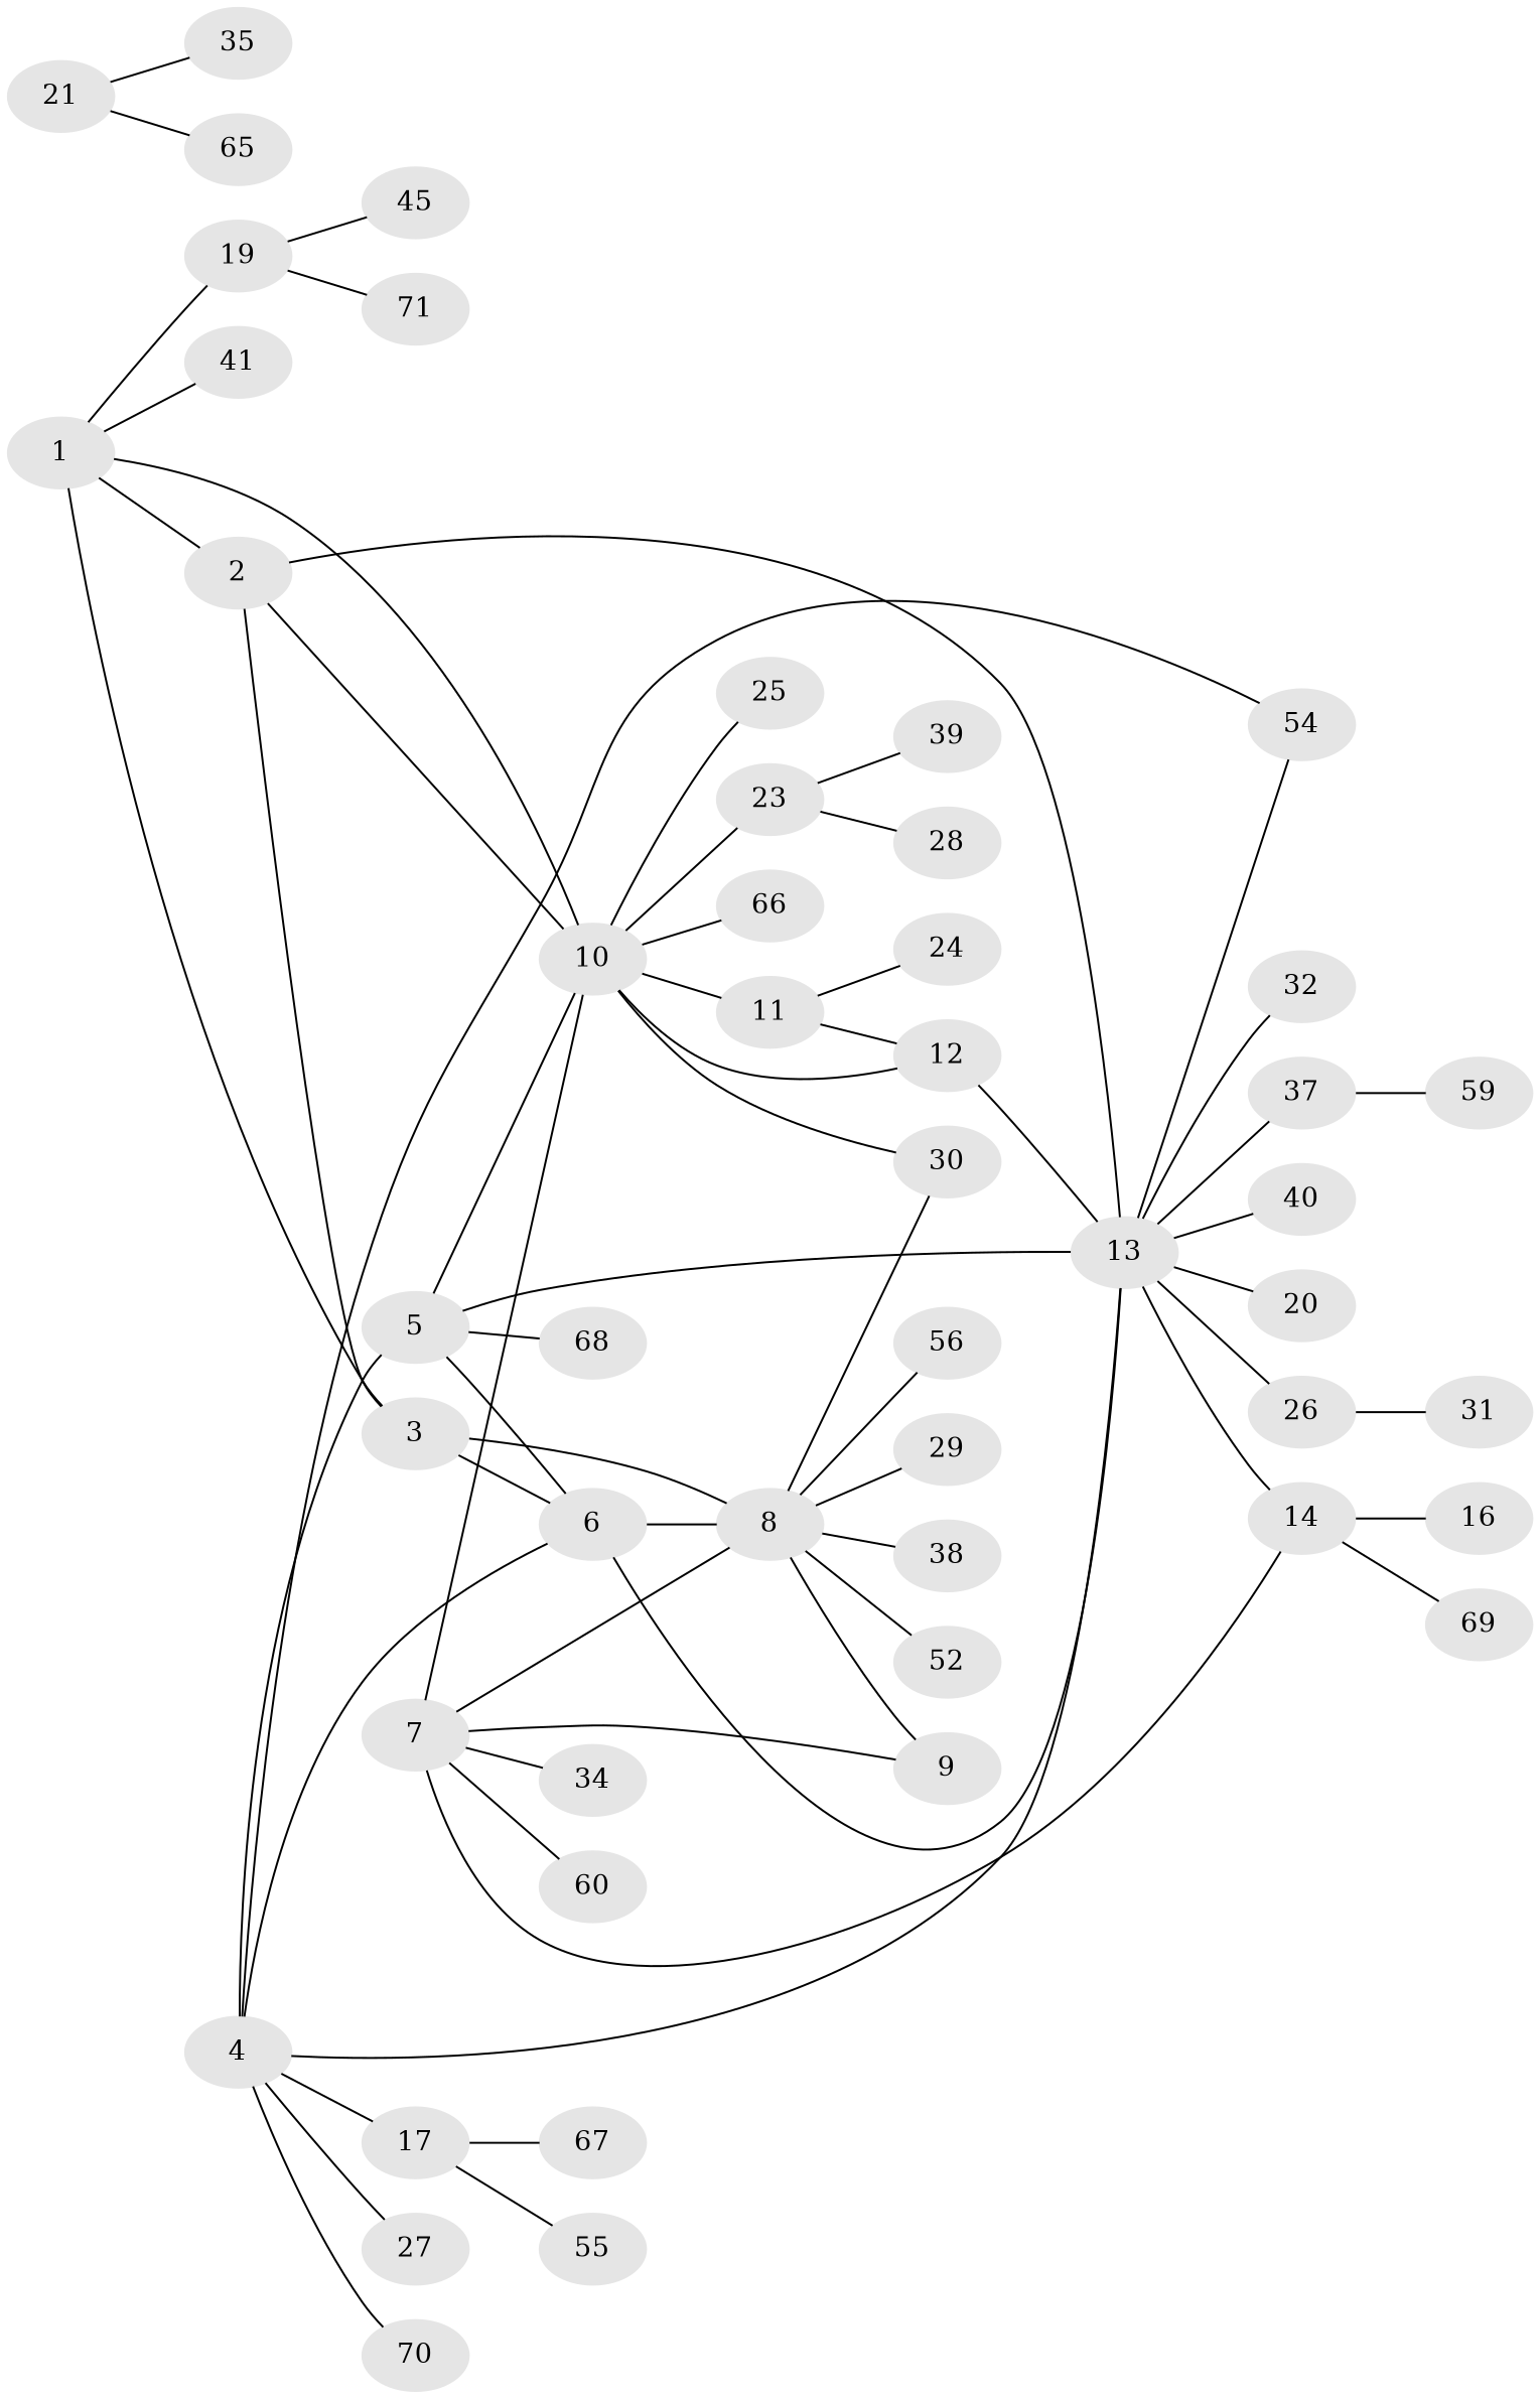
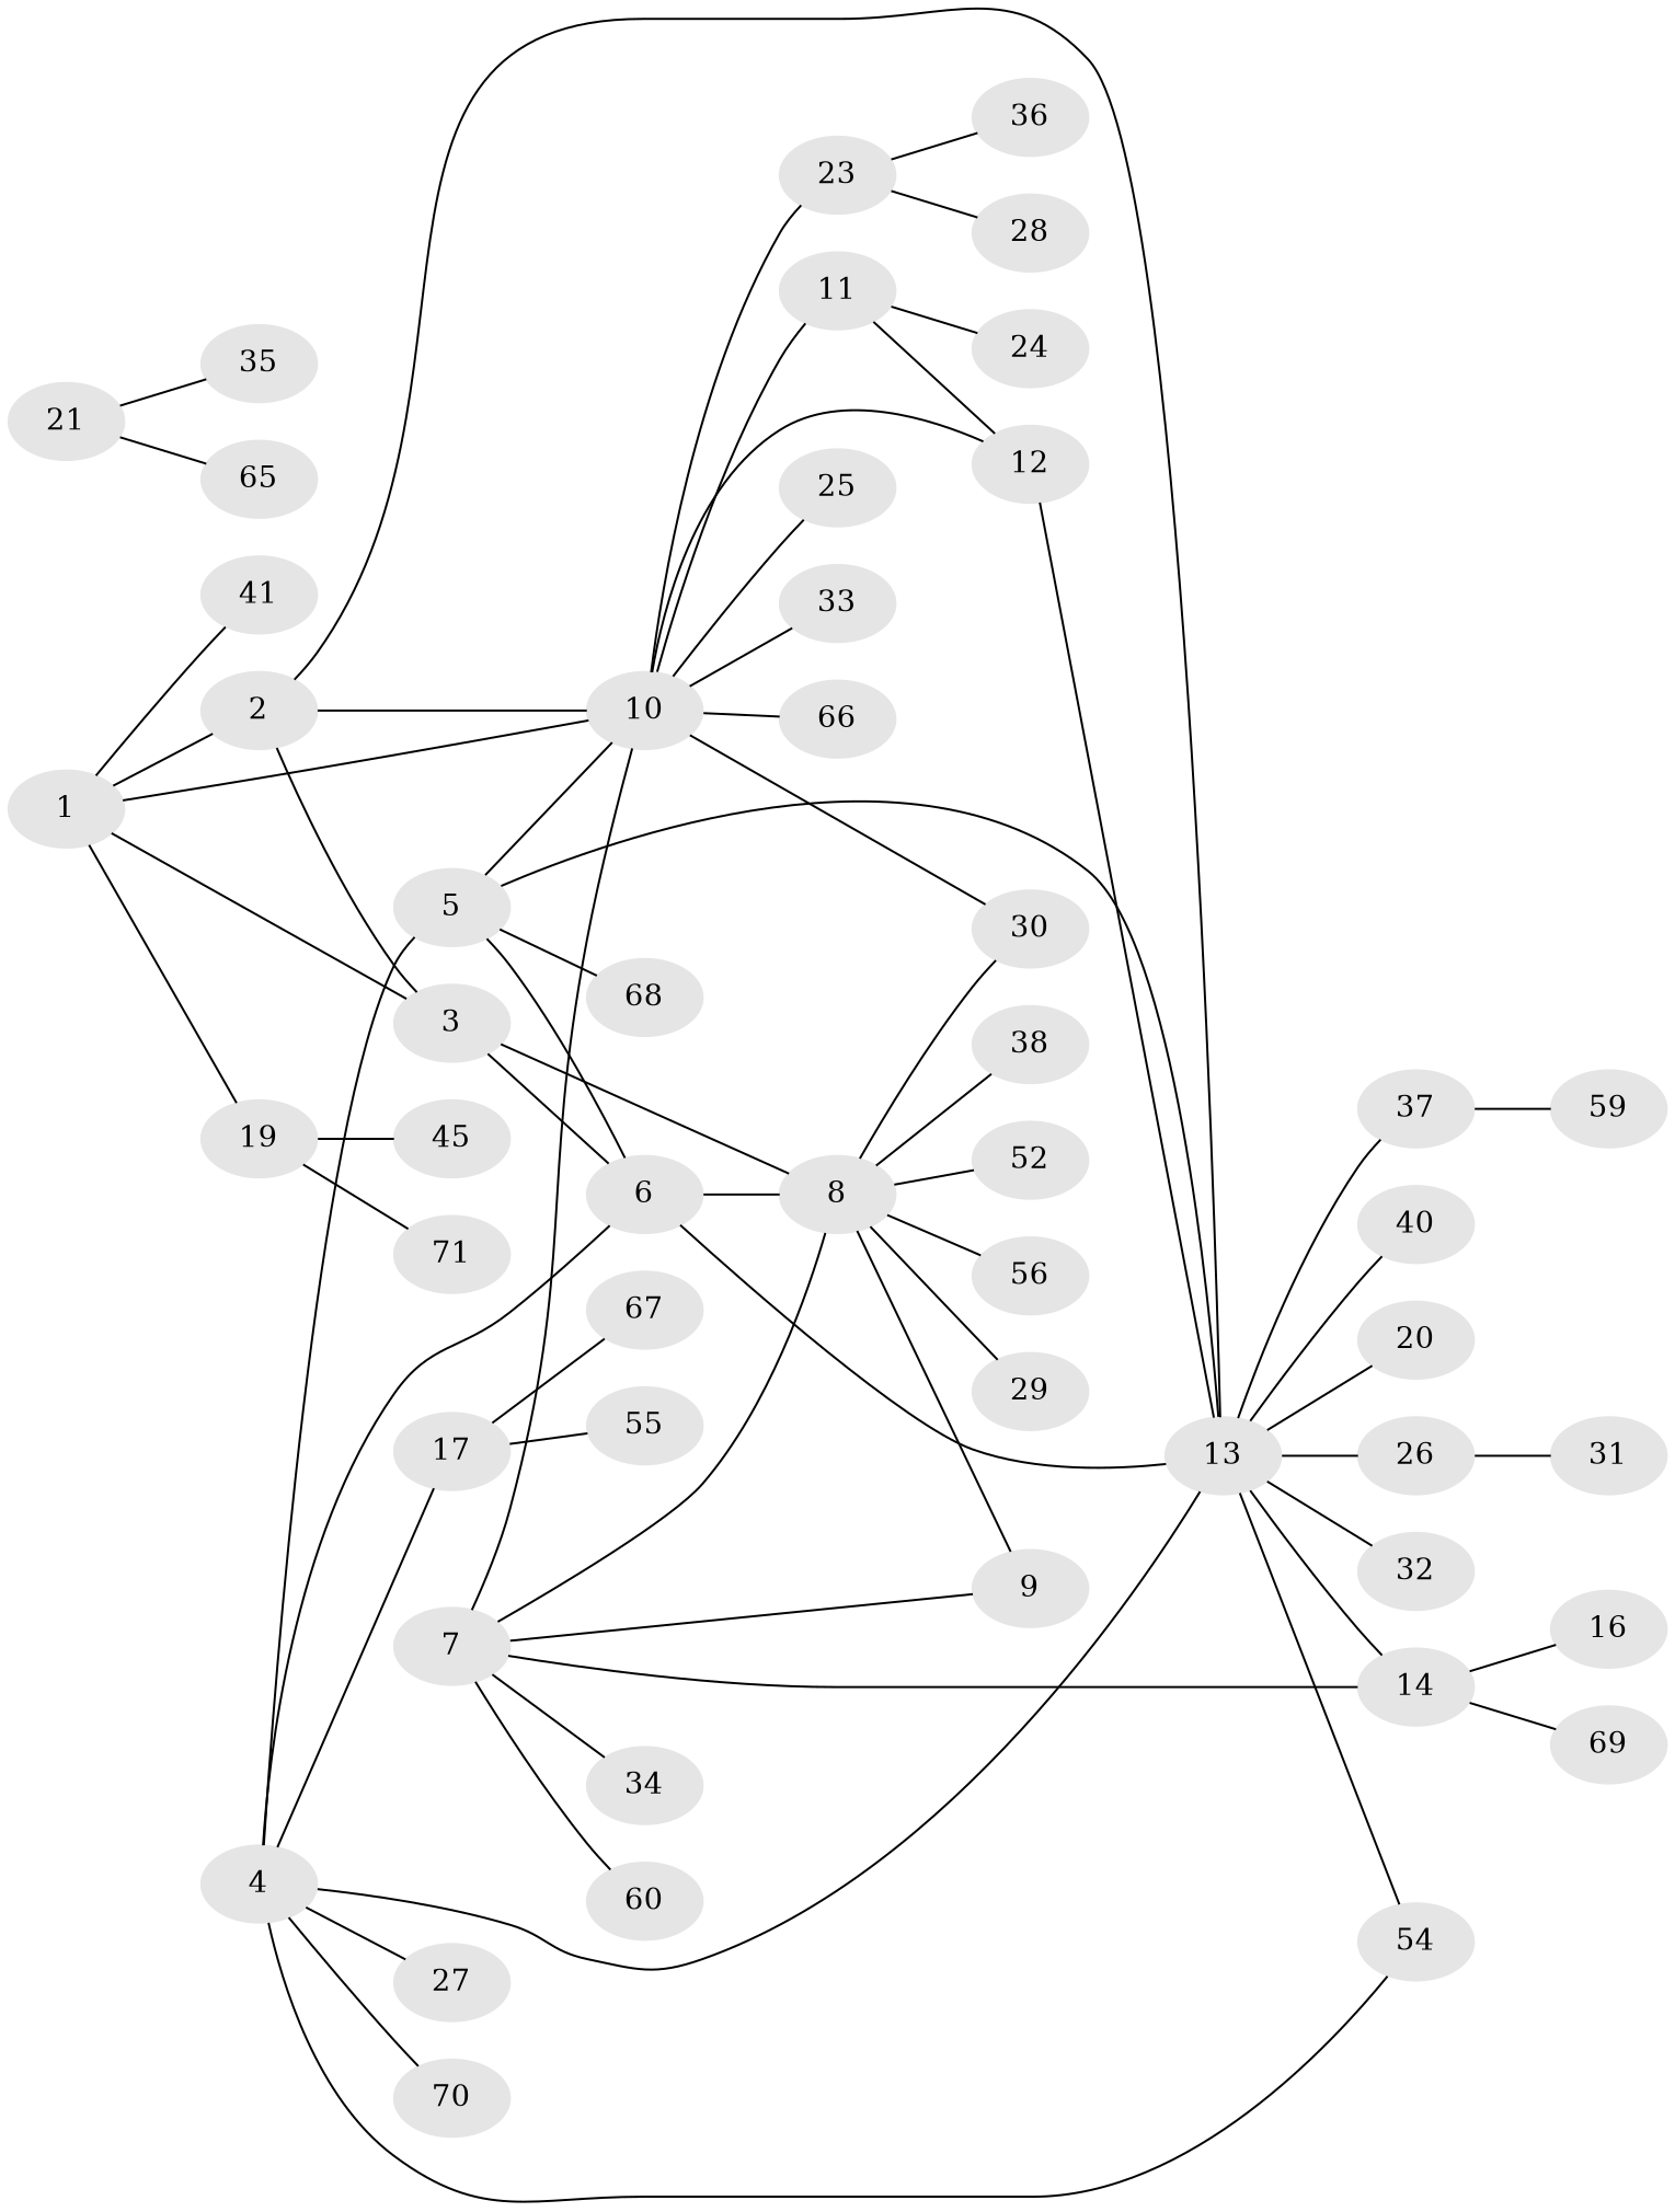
  graph {
    rankdir=LR
    node [color=gray90 style=filled]
    1 [super="+22"]
    2
    3 [super="+51"]
    10 [super="+43"]
    19 [super="+49"]
    41
    13 [super="+15"]
    6 [super="+46"]
    8 [super="+42"]
    30 [super="+48"]
    11 [super="+44"]
    12
    23
    25
+   33
    66
    45 [super="+61"]
    71
    54
    14 [super="+36"]
    20 [super="+50"]
    26 [super="+53"]
    32
    37
    40
    9
    29
    38
    52
    56
    4 [super="+18"]
    5 [super="+58"]
    17 [super="+47"]
    27
    70
    68
    55 [super="+62"]
    67
    7 [super="+57"]
    34
    60
    16
    69
    24
    21 [super="+64"]
    35
    65
    28 [super="+63"]
-   39
+   39 [label=36]
    31
    59
    1 -- 2
    1 -- 3
    1 -- 10
    1 -- 19
    1 -- 41
    2 -- 3
    2 -- 10
    2 -- 13
    3 -- 6
    3 -- 8
    10 -- 30
    10 -- 11
    10 -- 12
    10 -- 23
    10 -- 25
+   10 -- 33
    10 -- 66
    19 -- 45
    19 -- 71
    13 -- 54
    13 -- 14 [weight=2]
    13 -- 20
    13 -- 26
    13 -- 32
    13 -- 37
    13 -- 40
    6 -- 13
    6 -- 8
    8 -- 30
    8 -- 9
    8 -- 29
    8 -- 38
    8 -- 52
    8 -- 56
    11 -- 12
    11 -- 24
    12 -- 13
    23 -- 28
    23 -- 39
    14 -- 16
    14 -- 69
    26 -- 31
    37 -- 59
    4 -- 13
    4 -- 6
    4 -- 54
    4 -- 5
    4 -- 17
    4 -- 27
    4 -- 70
    5 -- 10
    5 -- 13
    5 -- 6
    5 -- 68
    17 -- 55
    17 -- 67
    7 -- 10
    7 -- 8
    7 -- 14
    7 -- 9
    7 -- 34
    7 -- 60
    21 -- 35
    21 -- 65
  }
